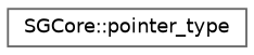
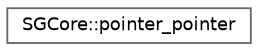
  digraph {
    rankdir=LR
-   n1 [color=gray40 fillcolor=white fontname=Helvetica fontsize=10 height=0.2 label="SGCore::pointer_type" shape=record style=filled width=0.4]
+   n1 [color=gray40 fillcolor=white fontname=Helvetica fontsize=10 height=0.2 label="SGCore::pointer_pointer" shape=record style=filled width=0.4]
  }
